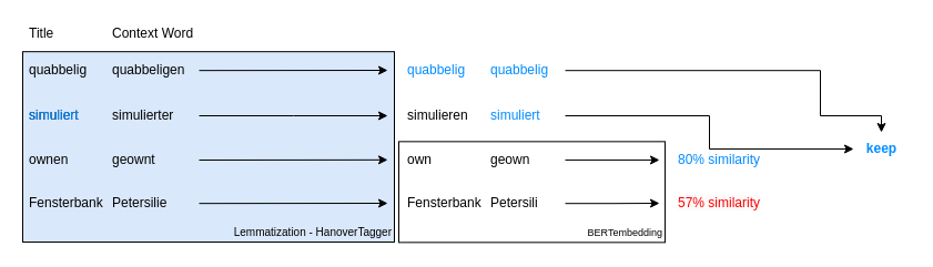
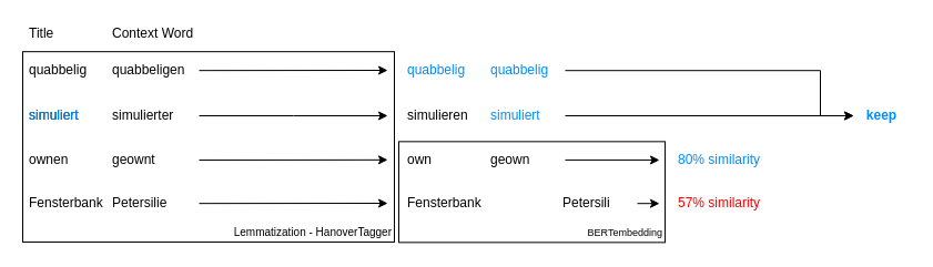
  <mxCell id="0" />
  <mxCell id="1" parent="0" />
- <mxCell id="2" value="&lt;div&gt;&lt;span style=&quot;font-size: x-small; background-color: initial;&quot;&gt;Lemmatization - HanoverTagger&lt;/span&gt;&lt;br&gt;&lt;/div&gt;" style="whiteSpace=wrap;html=1;align=right;verticalAlign=bottom;fillColor=#dae8fc;" parent="1" vertex="1"><mxGeometry x="20" y="46.17" width="335" height="171.83" as="geometry" /></mxCell>
+ <mxCell id="2" value="&lt;div&gt;&lt;span style=&quot;font-size: x-small; background-color: initial;&quot;&gt;Lemmatization - HanoverTagger&lt;/span&gt;&lt;br&gt;&lt;/div&gt;" style="whiteSpace=wrap;html=1;align=right;verticalAlign=bottom;" parent="1" vertex="1"><mxGeometry x="20" y="46.17" width="335" height="171.83" as="geometry" /></mxCell>
  <mxCell id="3" value="&lt;div&gt;&lt;span style=&quot;font-size: 9px; background-color: initial;&quot;&gt;BERTembedding&lt;/span&gt;&lt;br&gt;&lt;/div&gt;" style="whiteSpace=wrap;html=1;align=right;verticalAlign=bottom;" parent="1" vertex="1"><mxGeometry x="359" y="127.34" width="240" height="91" as="geometry" /></mxCell>
  <mxCell id="4" value="Title " style="text;whiteSpace=wrap;fontColor=#000000;verticalAlign=middle;" parent="1" vertex="1"><mxGeometry x="24" y="20" width="35" height="20" as="geometry" /></mxCell>
  <mxCell id="5" value="ownen" style="text;whiteSpace=wrap;fontColor=#000000;verticalAlign=middle;" parent="1" vertex="1"><mxGeometry x="24" y="129" width="39" height="30" as="geometry" /></mxCell>
  <mxCell id="6" value="80% similarity" style="text;whiteSpace=wrap;verticalAlign=middle;fontColor=#008CFF;" parent="1" vertex="1"><mxGeometry x="609" y="132.67" width="90" height="22.66" as="geometry" /></mxCell>
  <mxCell id="7" value="Fensterbank" style="text;whiteSpace=wrap;fontColor=#000000;verticalAlign=middle;" parent="1" vertex="1"><mxGeometry x="24" y="168.17" width="75" height="30" as="geometry" /></mxCell>
  <mxCell id="8" value="&lt;span style=&quot;font-family: Helvetica; font-size: 12px; font-style: normal; font-variant-ligatures: normal; font-variant-caps: normal; font-weight: 400; letter-spacing: normal; orphans: 2; text-align: left; text-indent: 0px; text-transform: none; widows: 2; word-spacing: 0px; -webkit-text-stroke-width: 0px; white-space: normal; background-color: rgb(251, 251, 251); text-decoration-thickness: initial; text-decoration-style: initial; text-decoration-color: initial; float: none; display: inline !important;&quot;&gt;57% similarity&lt;/span&gt;" style="text;whiteSpace=wrap;html=1;verticalAlign=middle;fontColor=#FF0000;" parent="1" vertex="1"><mxGeometry x="609" y="171.84" width="90" height="22.66" as="geometry" /></mxCell>
  <mxCell id="9" style="edgeStyle=orthogonalEdgeStyle;rounded=0;orthogonalLoop=1;jettySize=auto;html=1;exitX=0.5;exitY=1;exitDx=0;exitDy=0;verticalAlign=middle;" parent="1" source="8" target="8" edge="1"><mxGeometry relative="1" as="geometry" /></mxCell>
  <mxCell id="10" style="edgeStyle=orthogonalEdgeStyle;rounded=0;orthogonalLoop=1;jettySize=auto;html=1;verticalAlign=middle;" parent="1" source="34" edge="1"><mxGeometry relative="1" as="geometry"><mxPoint x="504" y="183.229" as="sourcePoint" /><mxPoint x="594" y="183" as="targetPoint" /></mxGeometry></mxCell>
- <mxCell id="11" value="keep" style="text;html=1;align=center;verticalAlign=middle;resizable=0;points=[];autosize=1;strokeColor=none;fillColor=none;fontColor=#008CFF;fontStyle=1" parent="1" vertex="1"><mxGeometry x="769" y="119" width="50" height="30" as="geometry" /></mxCell>
+ <mxCell id="11" value="keep" style="text;html=1;align=center;verticalAlign=middle;resizable=0;points=[];autosize=1;strokeColor=none;fillColor=none;fontColor=#008CFF;fontStyle=1" parent="1" vertex="1"><mxGeometry x="769" y="89" width="50" height="30" as="geometry" /></mxCell>
  <mxCell id="12" value="Context Word" style="text;whiteSpace=wrap;fontColor=#000000;verticalAlign=middle;" parent="1" vertex="1"><mxGeometry x="99" y="20" width="80" height="20" as="geometry" /></mxCell>
  <mxCell id="13" value="geownt" style="text;whiteSpace=wrap;fontColor=#000000;verticalAlign=middle;" parent="1" vertex="1"><mxGeometry x="99" y="129" width="80" height="30" as="geometry" /></mxCell>
  <mxCell id="14" value="quabbelig" style="text;whiteSpace=wrap;fontColor=#000000;verticalAlign=middle;" parent="1" vertex="1"><mxGeometry x="24" y="48.17" width="61" height="30" as="geometry" /></mxCell>
  <mxCell id="15" value="quabbeligen" style="text;whiteSpace=wrap;fontColor=#000000;verticalAlign=middle;" parent="1" vertex="1"><mxGeometry x="99" y="48.17" width="80" height="30" as="geometry" /></mxCell>
  <mxCell id="16" value="simuliert" style="text;whiteSpace=wrap;fontColor=#000000;verticalAlign=middle;" parent="1" vertex="1"><mxGeometry x="24" y="89" width="50" height="30" as="geometry" /></mxCell>
  <mxCell id="17" style="edgeStyle=orthogonalEdgeStyle;rounded=0;orthogonalLoop=1;jettySize=auto;html=1;verticalAlign=middle;" parent="1" source="18" edge="1"><mxGeometry relative="1" as="geometry"><mxPoint x="349" y="104" as="targetPoint" /></mxGeometry></mxCell>
  <mxCell id="18" value="simulierter" style="text;whiteSpace=wrap;fontColor=#000000;verticalAlign=middle;" parent="1" vertex="1"><mxGeometry x="99" y="89" width="80" height="30" as="geometry" /></mxCell>
  <mxCell id="19" value="Petersilie" style="text;whiteSpace=wrap;fontColor=#000000;verticalAlign=middle;" parent="1" vertex="1"><mxGeometry x="99" y="168.17" width="80" height="30" as="geometry" /></mxCell>
  <mxCell id="20" value="" style="edgeStyle=none;orthogonalLoop=1;jettySize=auto;html=1;rounded=0;exitX=1;exitY=0.5;exitDx=0;exitDy=0;verticalAlign=middle;" parent="1" source="15" edge="1"><mxGeometry width="100" relative="1" as="geometry"><mxPoint x="229" y="63" as="sourcePoint" /><mxPoint x="349" y="63" as="targetPoint" /><Array as="points" /></mxGeometry></mxCell>
  <mxCell id="21" value="" style="edgeStyle=none;orthogonalLoop=1;jettySize=auto;html=1;rounded=0;exitX=1;exitY=0.5;exitDx=0;exitDy=0;verticalAlign=middle;" parent="1" source="13" edge="1"><mxGeometry width="100" relative="1" as="geometry"><mxPoint x="219" y="140" as="sourcePoint" /><mxPoint x="349" y="143.83" as="targetPoint" /><Array as="points" /></mxGeometry></mxCell>
  <mxCell id="22" value="" style="edgeStyle=none;orthogonalLoop=1;jettySize=auto;html=1;rounded=0;exitX=1;exitY=0.5;exitDx=0;exitDy=0;verticalAlign=middle;" parent="1" source="19" edge="1"><mxGeometry width="100" relative="1" as="geometry"><mxPoint x="219" y="183" as="sourcePoint" /><mxPoint x="349" y="183" as="targetPoint" /><Array as="points" /></mxGeometry></mxCell>
  <mxCell id="23" style="edgeStyle=orthogonalEdgeStyle;rounded=0;orthogonalLoop=1;jettySize=auto;html=1;exitX=0.5;exitY=1;exitDx=0;exitDy=0;verticalAlign=middle;" parent="1" source="8" target="8" edge="1"><mxGeometry relative="1" as="geometry" /></mxCell>
  <mxCell id="24" value="quabbelig" style="text;whiteSpace=wrap;fontColor=#008CFF;verticalAlign=middle;" parent="1" vertex="1"><mxGeometry x="365" y="48.17" width="61" height="30" as="geometry" /></mxCell>
  <mxCell id="25" style="edgeStyle=orthogonalEdgeStyle;rounded=0;orthogonalLoop=1;jettySize=auto;html=1;" parent="1" source="26" target="11" edge="1"><mxGeometry relative="1" as="geometry"><Array as="points"><mxPoint x="739" y="63" /><mxPoint x="739" y="104" /></Array></mxGeometry></mxCell>
  <mxCell id="26" value="quabbelig" style="text;whiteSpace=wrap;fontColor=#008CFF;verticalAlign=middle;" parent="1" vertex="1"><mxGeometry x="440" y="47.26" width="69" height="31.83" as="geometry" /></mxCell>
  <mxCell id="27" value="simuliert" style="text;whiteSpace=wrap;fontColor=#008CFF;verticalAlign=middle;" parent="1" vertex="1"><mxGeometry x="24" y="89" width="50" height="30" as="geometry" /></mxCell>
  <mxCell id="28" style="edgeStyle=orthogonalEdgeStyle;rounded=0;orthogonalLoop=1;jettySize=auto;html=1;" parent="1" source="29" target="11" edge="1"><mxGeometry relative="1" as="geometry" /></mxCell>
  <mxCell id="29" value="simuliert" style="text;whiteSpace=wrap;fontColor=#008CFF;verticalAlign=middle;" parent="1" vertex="1"><mxGeometry x="440" y="89" width="69" height="30" as="geometry" /></mxCell>
  <mxCell id="30" value="simulieren" style="text;whiteSpace=wrap;fontColor=#000000;verticalAlign=middle;" parent="1" vertex="1"><mxGeometry x="365" y="89" width="60" height="30" as="geometry" /></mxCell>
  <mxCell id="31" value="own" style="text;whiteSpace=wrap;fontColor=#000000;verticalAlign=middle;" parent="1" vertex="1"><mxGeometry x="365" y="129" width="28" height="30" as="geometry" /></mxCell>
  <mxCell id="32" value="geown" style="text;whiteSpace=wrap;fontColor=#000000;verticalAlign=middle;" parent="1" vertex="1"><mxGeometry x="440" y="129" width="69" height="30" as="geometry" /></mxCell>
  <mxCell id="33" value="Fensterbank" style="text;whiteSpace=wrap;fontColor=#000000;verticalAlign=middle;" parent="1" vertex="1"><mxGeometry x="365" y="168.17" width="75" height="30" as="geometry" /></mxCell>
- <mxCell id="34" value="Petersili" style="text;whiteSpace=wrap;fontColor=#000000;verticalAlign=middle;" parent="1" vertex="1"><mxGeometry x="440" y="168.17" width="69" height="30" as="geometry" /></mxCell>
+ <mxCell id="34" value="Petersili" style="text;whiteSpace=wrap;fontColor=#000000;verticalAlign=middle;" parent="1" vertex="1"><mxGeometry x="505" y="168.17" width="69" height="30" as="geometry" /></mxCell>
  <mxCell id="35" style="edgeStyle=orthogonalEdgeStyle;rounded=0;orthogonalLoop=1;jettySize=auto;html=1;verticalAlign=middle;" parent="1" edge="1"><mxGeometry relative="1" as="geometry"><mxPoint x="509" y="143.94" as="sourcePoint" /><mxPoint x="594" y="143.94" as="targetPoint" /></mxGeometry></mxCell>
